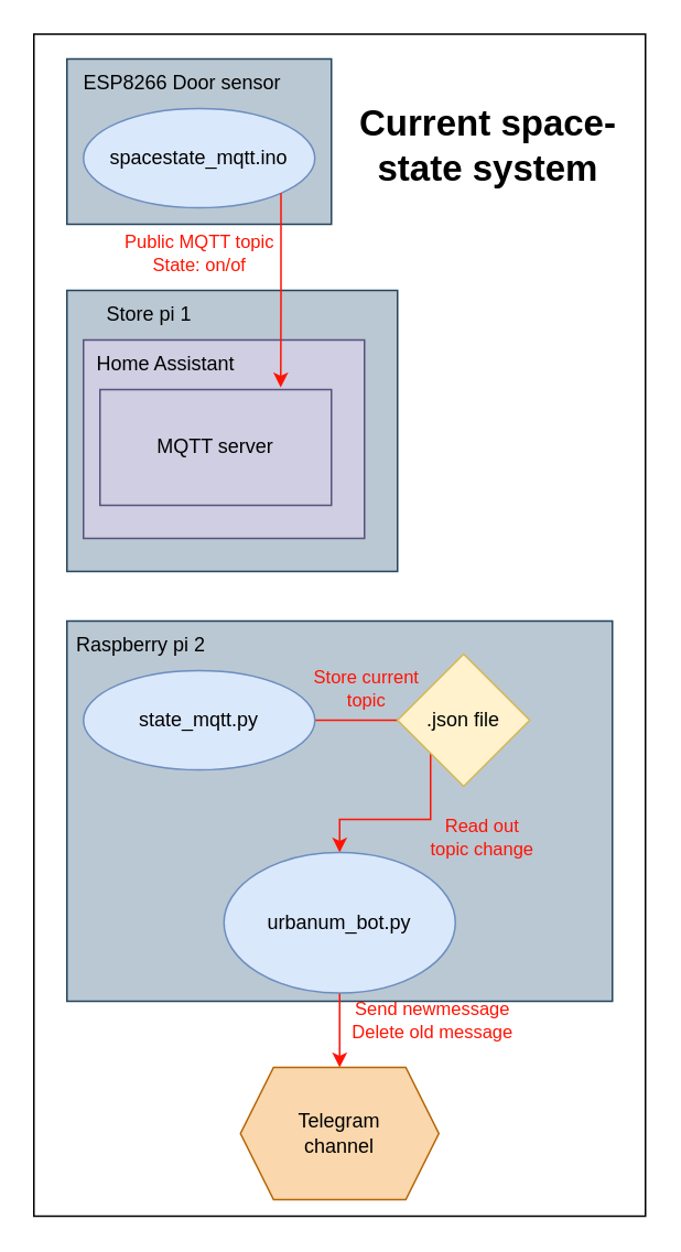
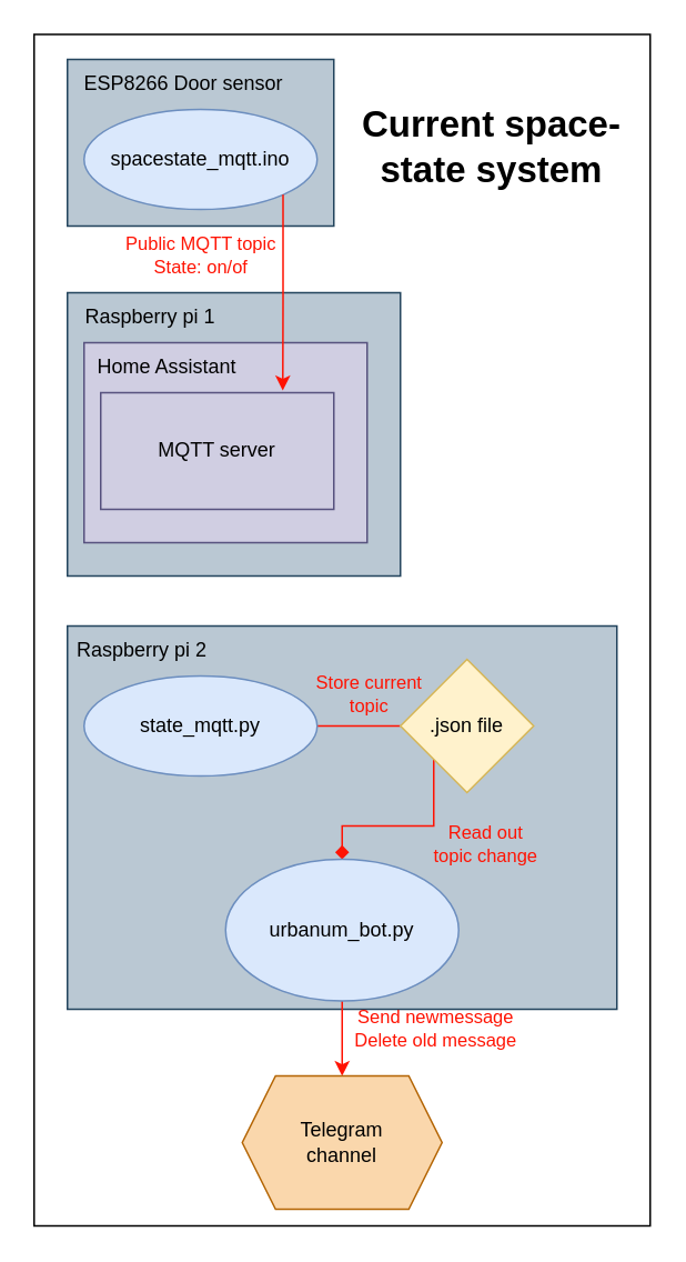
  <mxCell id="0" />
  <mxCell id="1" parent="0" />
  <mxCell id="2" value="" style="rounded=0;whiteSpace=wrap;html=1;" vertex="1" parent="1"><mxGeometry x="20" y="20" width="370" height="715" as="geometry" /></mxCell>
  <mxCell id="3" value="" style="rounded=0;whiteSpace=wrap;html=1;fillColor=#bac8d3;strokeColor=#23445d;" vertex="1" parent="1"><mxGeometry x="40" y="35" width="160" height="100" as="geometry" /></mxCell>
  <mxCell id="4" value="" style="rounded=0;whiteSpace=wrap;html=1;fillColor=#bac8d3;strokeColor=#23445d;" vertex="1" parent="1"><mxGeometry x="40" y="375" width="330" height="230" as="geometry" /></mxCell>
  <mxCell id="5" value="" style="rounded=0;whiteSpace=wrap;html=1;fillColor=#bac8d3;strokeColor=#23445d;" vertex="1" parent="1"><mxGeometry x="40" y="175" width="200" height="170" as="geometry" /></mxCell>
  <mxCell id="6" value="" style="rounded=0;whiteSpace=wrap;html=1;fillColor=#d0cee2;strokeColor=#56517e;" vertex="1" parent="1"><mxGeometry x="50" y="205" width="170" height="120" as="geometry" /></mxCell>
  <mxCell id="7" value="spacestate_mqtt.ino" style="ellipse;whiteSpace=wrap;html=1;fillColor=#dae8fc;strokeColor=#6c8ebf;" vertex="1" parent="1"><mxGeometry x="50" y="65" width="140" height="60" as="geometry" /></mxCell>
  <mxCell id="8" style="edgeStyle=orthogonalEdgeStyle;rounded=0;orthogonalLoop=1;jettySize=auto;html=1;entryX=0.781;entryY=-0.019;entryDx=0;entryDy=0;exitX=1;exitY=1;exitDx=0;exitDy=0;entryPerimeter=0;strokeColor=#FF1303;" edge="1" parent="1" source="7" target="10"><mxGeometry relative="1" as="geometry"><mxPoint x="330" y="155" as="sourcePoint" /></mxGeometry></mxCell>
  <mxCell id="9" value="Public MQTT topic&lt;br&gt;State: on/of" style="edgeLabel;html=1;align=center;verticalAlign=middle;resizable=0;points=[];labelBackgroundColor=none;fontColor=#FF1303;" vertex="1" connectable="0" parent="8"><mxGeometry x="-0.383" y="2" relative="1" as="geometry"><mxPoint x="-52" as="offset" /></mxGeometry></mxCell>
  <mxCell id="10" value="MQTT server" style="rounded=0;whiteSpace=wrap;html=1;fillColor=#d0cee2;strokeColor=#56517e;" vertex="1" parent="1"><mxGeometry x="60" y="235" width="140" height="70" as="geometry" /></mxCell>
- <mxCell id="11" value="Store pi 1" style="text;html=1;strokeColor=none;fillColor=none;align=center;verticalAlign=middle;whiteSpace=wrap;rounded=0;" vertex="1" parent="1"><mxGeometry x="40" y="175" width="100" height="30" as="geometry" /></mxCell>
+ <mxCell id="11" value="Raspberry pi 1" style="text;html=1;strokeColor=none;fillColor=none;align=center;verticalAlign=middle;whiteSpace=wrap;rounded=0;" vertex="1" parent="1"><mxGeometry x="40" y="175" width="100" height="30" as="geometry" /></mxCell>
  <mxCell id="12" value="Home Assistant" style="text;html=1;strokeColor=none;fillColor=none;align=center;verticalAlign=middle;whiteSpace=wrap;rounded=0;" vertex="1" parent="1"><mxGeometry x="50" y="205" width="100" height="30" as="geometry" /></mxCell>
  <mxCell id="13" style="edgeStyle=orthogonalEdgeStyle;rounded=0;orthogonalLoop=1;jettySize=auto;html=1;exitX=1;exitY=0.5;exitDx=0;exitDy=0;entryX=0;entryY=0.5;entryDx=0;entryDy=0;strokeColor=#FF1303;endArrow=none;" edge="1" parent="1" source="15" target="20"><mxGeometry relative="1" as="geometry" /></mxCell>
  <mxCell id="14" value="Store current&lt;br&gt;topic" style="edgeLabel;html=1;align=center;verticalAlign=middle;resizable=0;points=[];labelBackgroundColor=none;fontColor=#FF1303;" vertex="1" connectable="0" parent="13"><mxGeometry x="-0.029" relative="1" as="geometry"><mxPoint x="6" y="-20" as="offset" /></mxGeometry></mxCell>
  <mxCell id="15" value="state_mqtt.py" style="ellipse;whiteSpace=wrap;html=1;fillColor=#dae8fc;strokeColor=#6c8ebf;" vertex="1" parent="1"><mxGeometry x="50" y="405" width="140" height="60" as="geometry" /></mxCell>
  <mxCell id="16" value="Raspberry pi 2" style="text;html=1;strokeColor=none;fillColor=none;align=center;verticalAlign=middle;whiteSpace=wrap;rounded=0;" vertex="1" parent="1"><mxGeometry x="40" y="375" width="90" height="30" as="geometry" /></mxCell>
  <mxCell id="17" value="ESP8266 Door sensor" style="text;html=1;strokeColor=none;fillColor=none;align=center;verticalAlign=middle;whiteSpace=wrap;rounded=0;" vertex="1" parent="1"><mxGeometry x="40" y="35" width="140" height="30" as="geometry" /></mxCell>
- <mxCell id="18" style="edgeStyle=orthogonalEdgeStyle;rounded=0;orthogonalLoop=1;jettySize=auto;html=1;exitX=0;exitY=1;exitDx=0;exitDy=0;entryX=0.5;entryY=0;entryDx=0;entryDy=0;strokeColor=#FF1303;" edge="1" parent="1" source="20" target="23"><mxGeometry relative="1" as="geometry" /></mxCell>
+ <mxCell id="18" style="edgeStyle=orthogonalEdgeStyle;rounded=0;orthogonalLoop=1;jettySize=auto;html=1;exitX=0;exitY=1;exitDx=0;exitDy=0;entryX=0.5;entryY=0;entryDx=0;entryDy=0;strokeColor=#FF1303;endArrow=diamond;" edge="1" parent="1" source="20" target="23"><mxGeometry relative="1" as="geometry" /></mxCell>
  <mxCell id="19" value="Read out &lt;br&gt;topic change" style="edgeLabel;html=1;align=center;verticalAlign=middle;resizable=0;points=[];labelBackgroundColor=none;fontColor=#FF1303;" vertex="1" connectable="0" parent="18"><mxGeometry x="0.133" relative="1" as="geometry"><mxPoint x="55" y="10" as="offset" /></mxGeometry></mxCell>
  <mxCell id="20" value=".json file" style="rhombus;whiteSpace=wrap;html=1;fillColor=#fff2cc;strokeColor=#d6b656;" vertex="1" parent="1"><mxGeometry x="240" y="395" width="80" height="80" as="geometry" /></mxCell>
  <mxCell id="21" style="edgeStyle=orthogonalEdgeStyle;rounded=0;orthogonalLoop=1;jettySize=auto;html=1;exitX=0.5;exitY=1;exitDx=0;exitDy=0;entryX=0.5;entryY=0;entryDx=0;entryDy=0;strokeColor=#FF1303;" edge="1" parent="1" source="23" target="24"><mxGeometry relative="1" as="geometry" /></mxCell>
  <mxCell id="22" value="Send newmessage&lt;br&gt;Delete old message" style="edgeLabel;html=1;align=center;verticalAlign=middle;resizable=0;points=[];labelBackgroundColor=none;fontColor=#FF1303;" vertex="1" connectable="0" parent="21"><mxGeometry x="0.143" y="-1" relative="1" as="geometry"><mxPoint x="56" y="-10" as="offset" /></mxGeometry></mxCell>
  <mxCell id="23" value="urbanum_bot.py" style="ellipse;whiteSpace=wrap;html=1;fillColor=#dae8fc;strokeColor=#6c8ebf;" vertex="1" parent="1"><mxGeometry x="135" y="515" width="140" height="85" as="geometry" /></mxCell>
  <mxCell id="24" value="&lt;div&gt;Telegram&lt;/div&gt;&lt;div&gt;channel&lt;br&gt;&lt;/div&gt;" style="shape=hexagon;perimeter=hexagonPerimeter2;whiteSpace=wrap;html=1;fixedSize=1;fillColor=#fad7ac;strokeColor=#b46504;" vertex="1" parent="1"><mxGeometry x="145" y="645" width="120" height="80" as="geometry" /></mxCell>
  <mxCell id="25" value="&lt;font style=&quot;font-size: 22px;&quot;&gt;&lt;b&gt;Current space-state system&lt;/b&gt;&lt;br&gt;&lt;/font&gt;" style="text;html=1;strokeColor=none;fillColor=none;align=center;verticalAlign=middle;whiteSpace=wrap;rounded=0;" vertex="1" parent="1"><mxGeometry x="210" y="35" width="170" height="105" as="geometry" /></mxCell>
